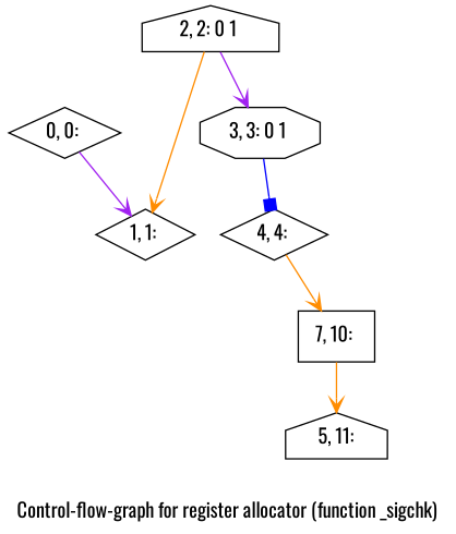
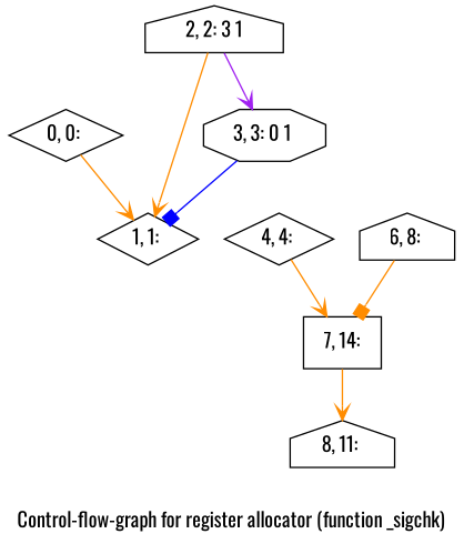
  digraph {
    fontname=Oswald
    label="Control-flow-graph for register allocator (function _sigchk)"
    node [fontname=Oswald shape=diamond]
    edge [arrowhead=vee color=darkorange fontname=Oswald]
    n1 [label="0, 0: "]
    n2 [label="1, 1: "]
-   n3 [label="2, 2: 0 1 " shape=house]
+   n3 [label="2, 2: 3 1" shape=house]
    n4 [label="3, 3: 0 1 " shape=octagon]
    n5 [label="4, 4: "]
-   n6 [label="7, 10: " shape=box]
-   n7 [label="5, 11:" shape=house]
-   n1 -> n2 [color=purple]
+   n6 [label="7, 14:" shape=box]
+   n7 [label="8, 11: " shape=house]
+   n8 [label="6, 8: " shape=house]
+   n1 -> n2
    n3 -> n2
    n3 -> n4 [color=purple]
-   n4 -> n5 [arrowhead=box color=blue]
+   n4 -> n2 [arrowhead=box color=blue]
    n5 -> n6
    n6 -> n7
+   n8 -> n6 [arrowhead=box]
  }
